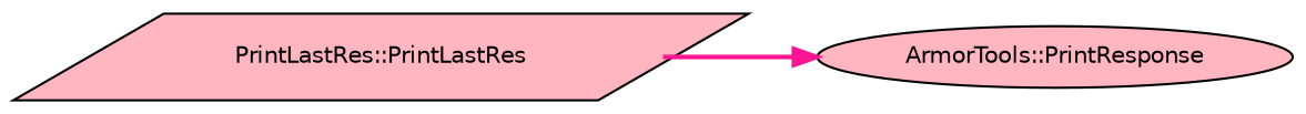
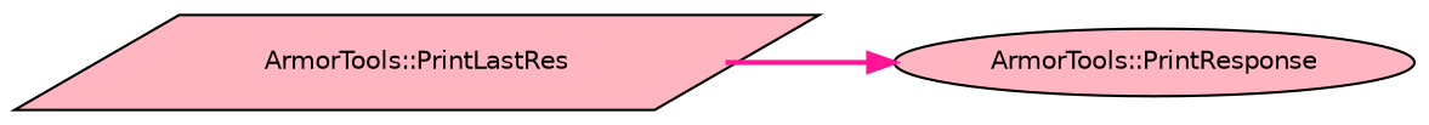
  digraph {
    rankdir=RL
    fontname="DejaVu Sans"
    node [color=black fillcolor=lightpink fontname="DejaVu Sans" fontsize=10 style=filled]
    n1 [fontcolor=black height=0.2 label="ArmorTools::PrintResponse" shape=ellipse width=0.4]
-   n2 [height=0.2 label="PrintLastRes::PrintLastRes" shape=parallelogram width=0.4]
+   n2 [height=0.2 label="ArmorTools::PrintLastRes" shape=parallelogram width=0.4]
    n1 -> n2 [color=deeppink dir=back fontname="DejaVu Sans" fontsize=10 labelfontname=Helvetica labelfontsize=10 style=bold]
  }
